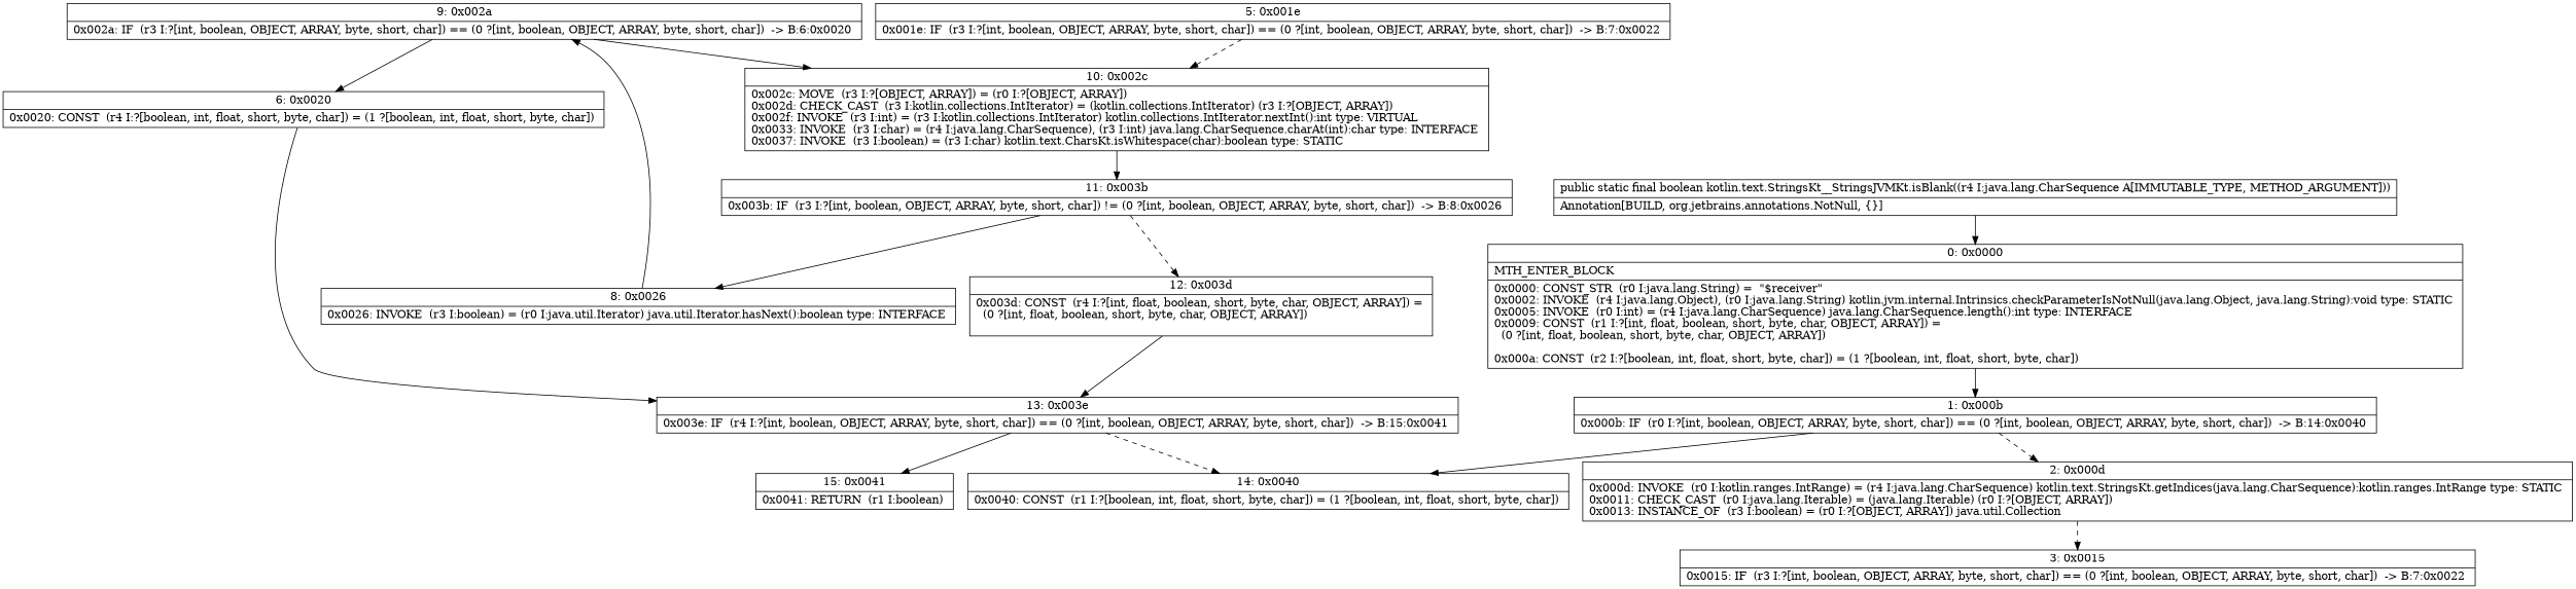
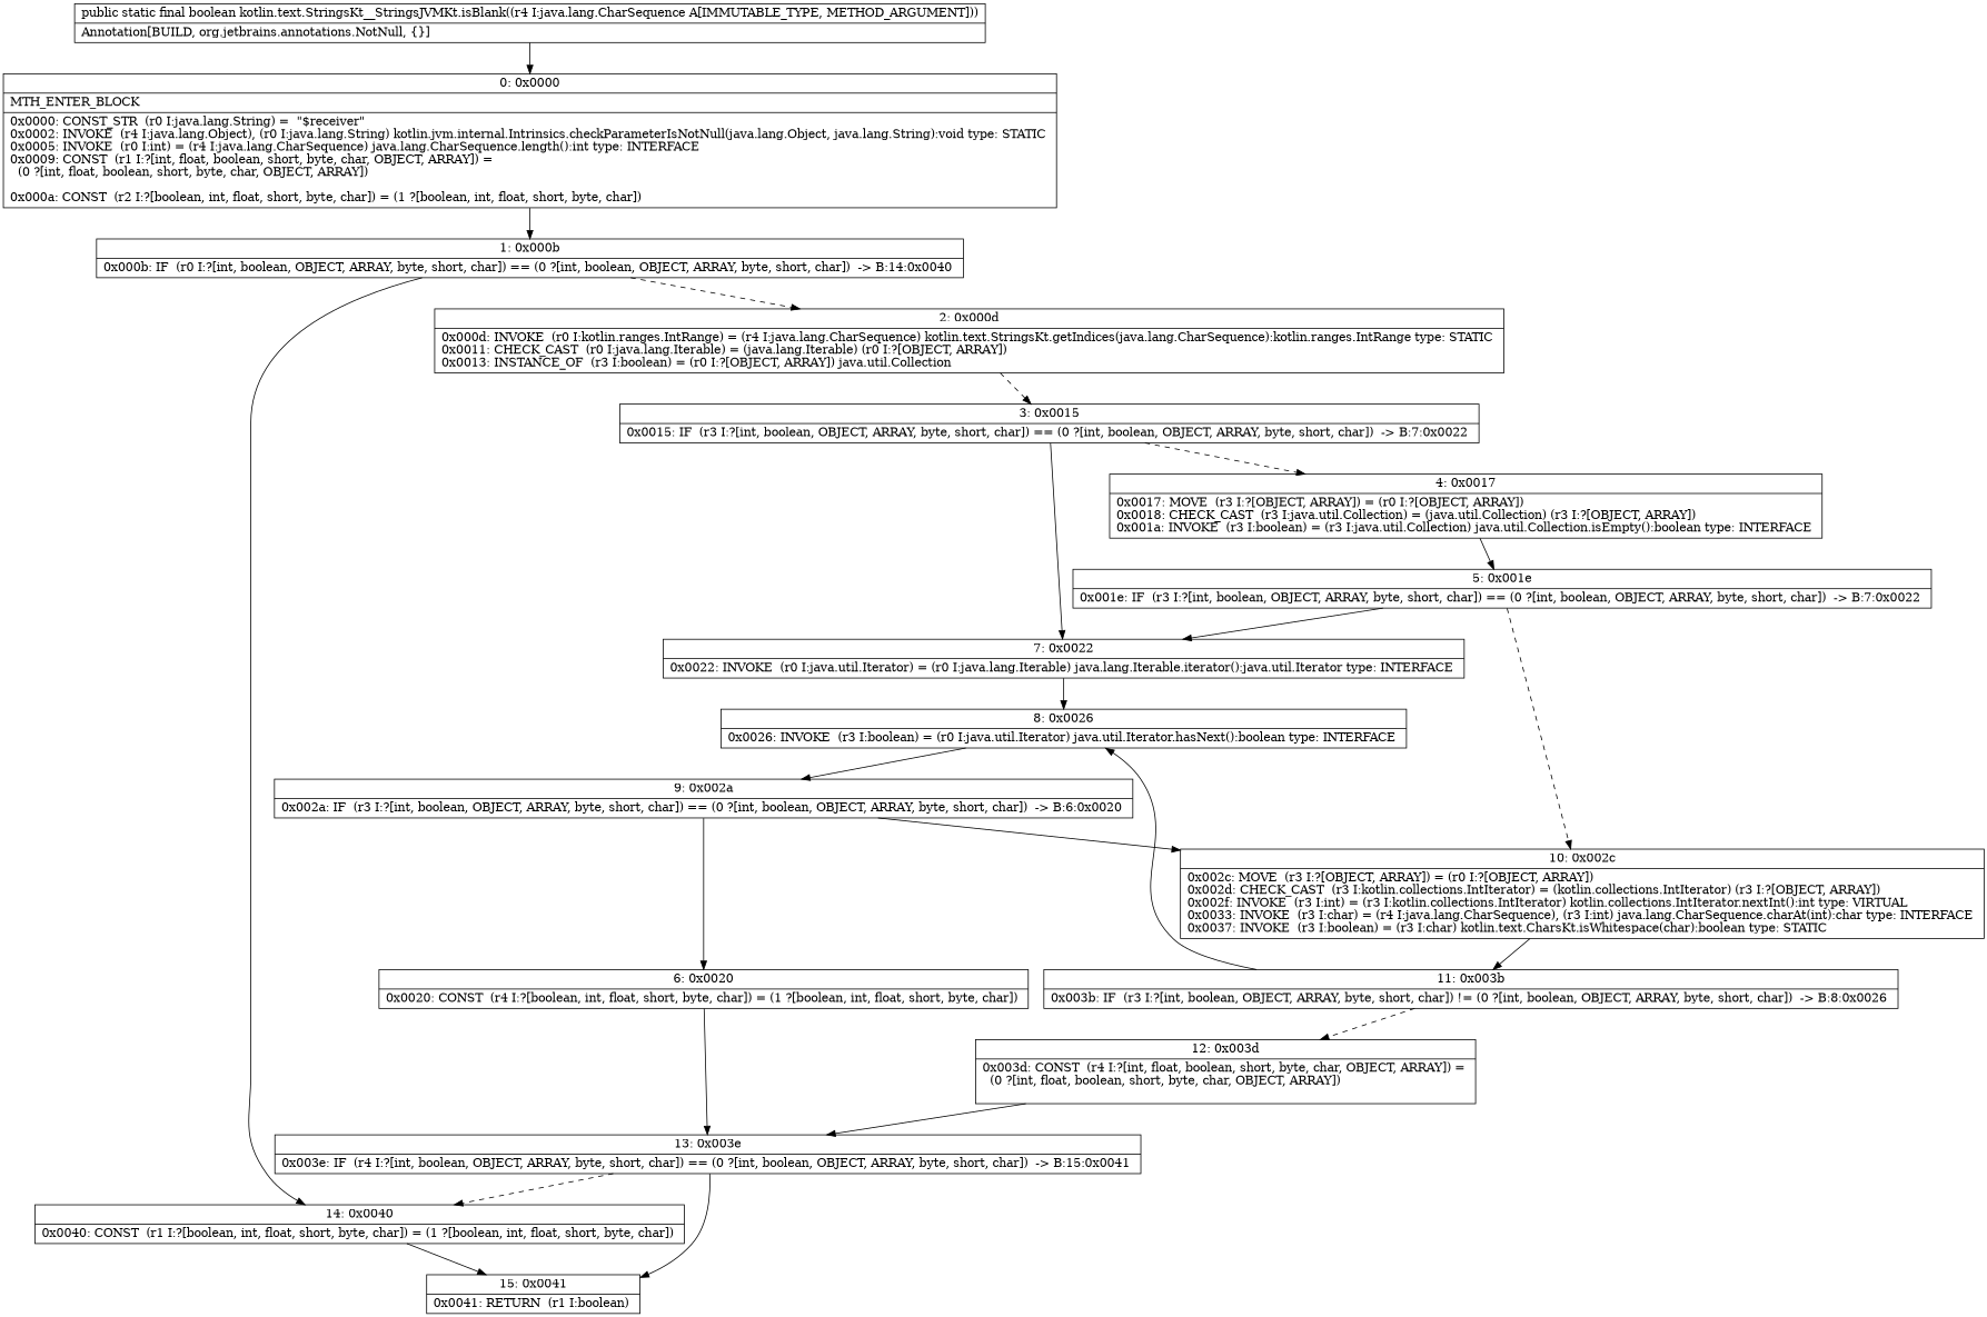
  digraph {
    fontname="DejaVu Serif"
    node [fontname="DejaVu Serif" shape=record]
    edge [fontname="DejaVu Serif"]
    n1 [label="{0\:\ 0x0000|MTH_ENTER_BLOCK\l|0x0000: CONST_STR  (r0 I:java.lang.String) =  \"$receiver\" \l0x0002: INVOKE  (r4 I:java.lang.Object), (r0 I:java.lang.String) kotlin.jvm.internal.Intrinsics.checkParameterIsNotNull(java.lang.Object, java.lang.String):void type: STATIC \l0x0005: INVOKE  (r0 I:int) = (r4 I:java.lang.CharSequence) java.lang.CharSequence.length():int type: INTERFACE \l0x0009: CONST  (r1 I:?[int, float, boolean, short, byte, char, OBJECT, ARRAY]) = \l  (0 ?[int, float, boolean, short, byte, char, OBJECT, ARRAY])\l \l0x000a: CONST  (r2 I:?[boolean, int, float, short, byte, char]) = (1 ?[boolean, int, float, short, byte, char]) \l}"]
    n2 [label="{1\:\ 0x000b|0x000b: IF  (r0 I:?[int, boolean, OBJECT, ARRAY, byte, short, char]) == (0 ?[int, boolean, OBJECT, ARRAY, byte, short, char])  \-\> B:14:0x0040 \l}"]
    n3 [label="{2\:\ 0x000d|0x000d: INVOKE  (r0 I:kotlin.ranges.IntRange) = (r4 I:java.lang.CharSequence) kotlin.text.StringsKt.getIndices(java.lang.CharSequence):kotlin.ranges.IntRange type: STATIC \l0x0011: CHECK_CAST  (r0 I:java.lang.Iterable) = (java.lang.Iterable) (r0 I:?[OBJECT, ARRAY]) \l0x0013: INSTANCE_OF  (r3 I:boolean) = (r0 I:?[OBJECT, ARRAY]) java.util.Collection \l}"]
    n4 [label="{14\:\ 0x0040|0x0040: CONST  (r1 I:?[boolean, int, float, short, byte, char]) = (1 ?[boolean, int, float, short, byte, char]) \l}"]
    n5 [label="{3\:\ 0x0015|0x0015: IF  (r3 I:?[int, boolean, OBJECT, ARRAY, byte, short, char]) == (0 ?[int, boolean, OBJECT, ARRAY, byte, short, char])  \-\> B:7:0x0022 \l}"]
    n6 [label="{15\:\ 0x0041|0x0041: RETURN  (r1 I:boolean) \l}"]
+   n7 [label="{4\:\ 0x0017|0x0017: MOVE  (r3 I:?[OBJECT, ARRAY]) = (r0 I:?[OBJECT, ARRAY]) \l0x0018: CHECK_CAST  (r3 I:java.util.Collection) = (java.util.Collection) (r3 I:?[OBJECT, ARRAY]) \l0x001a: INVOKE  (r3 I:boolean) = (r3 I:java.util.Collection) java.util.Collection.isEmpty():boolean type: INTERFACE \l}"]
+   n8 [label="{7\:\ 0x0022|0x0022: INVOKE  (r0 I:java.util.Iterator) = (r0 I:java.lang.Iterable) java.lang.Iterable.iterator():java.util.Iterator type: INTERFACE \l}"]
    n9 [label="{5\:\ 0x001e|0x001e: IF  (r3 I:?[int, boolean, OBJECT, ARRAY, byte, short, char]) == (0 ?[int, boolean, OBJECT, ARRAY, byte, short, char])  \-\> B:7:0x0022 \l}"]
    n10 [label="{8\:\ 0x0026|0x0026: INVOKE  (r3 I:boolean) = (r0 I:java.util.Iterator) java.util.Iterator.hasNext():boolean type: INTERFACE \l}"]
    n11 [label="{10\:\ 0x002c|0x002c: MOVE  (r3 I:?[OBJECT, ARRAY]) = (r0 I:?[OBJECT, ARRAY]) \l0x002d: CHECK_CAST  (r3 I:kotlin.collections.IntIterator) = (kotlin.collections.IntIterator) (r3 I:?[OBJECT, ARRAY]) \l0x002f: INVOKE  (r3 I:int) = (r3 I:kotlin.collections.IntIterator) kotlin.collections.IntIterator.nextInt():int type: VIRTUAL \l0x0033: INVOKE  (r3 I:char) = (r4 I:java.lang.CharSequence), (r3 I:int) java.lang.CharSequence.charAt(int):char type: INTERFACE \l0x0037: INVOKE  (r3 I:boolean) = (r3 I:char) kotlin.text.CharsKt.isWhitespace(char):boolean type: STATIC \l}"]
    n12 [label="{6\:\ 0x0020|0x0020: CONST  (r4 I:?[boolean, int, float, short, byte, char]) = (1 ?[boolean, int, float, short, byte, char]) \l}"]
    n13 [label="{13\:\ 0x003e|0x003e: IF  (r4 I:?[int, boolean, OBJECT, ARRAY, byte, short, char]) == (0 ?[int, boolean, OBJECT, ARRAY, byte, short, char])  \-\> B:15:0x0041 \l}"]
    n14 [label="{9\:\ 0x002a|0x002a: IF  (r3 I:?[int, boolean, OBJECT, ARRAY, byte, short, char]) == (0 ?[int, boolean, OBJECT, ARRAY, byte, short, char])  \-\> B:6:0x0020 \l}"]
    n15 [label="{11\:\ 0x003b|0x003b: IF  (r3 I:?[int, boolean, OBJECT, ARRAY, byte, short, char]) != (0 ?[int, boolean, OBJECT, ARRAY, byte, short, char])  \-\> B:8:0x0026 \l}"]
    n16 [label="{12\:\ 0x003d|0x003d: CONST  (r4 I:?[int, float, boolean, short, byte, char, OBJECT, ARRAY]) = \l  (0 ?[int, float, boolean, short, byte, char, OBJECT, ARRAY])\l \l}"]
    n17 [label="{public static final boolean kotlin.text.StringsKt__StringsJVMKt.isBlank((r4 I:java.lang.CharSequence A[IMMUTABLE_TYPE, METHOD_ARGUMENT]))  | Annotation[BUILD, org.jetbrains.annotations.NotNull, \{\}]\l}"]
    n1 -> n2
    n2 -> n3 [style=dashed]
    n2 -> n4
    n3 -> n5 [style=dashed]
+   n4 -> n6
+   n5 -> n7 [style=dashed]
+   n5 -> n8
+   n7 -> n9
+   n8 -> n10
+   n9 -> n8
    n9 -> n11 [style=dashed]
    n10 -> n14
    n11 -> n15
    n12 -> n13
    n13 -> n4 [style=dashed]
    n13 -> n6
    n14 -> n11 [style=solid]
    n14 -> n12
    n15 -> n10
    n15 -> n16 [style=dashed]
    n16 -> n13
    n17 -> n1
  }
